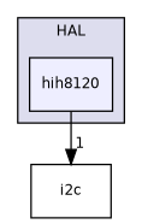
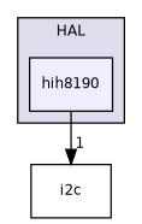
  digraph {
    compound=true
    node [fontname=Helvetica fontsize=10 shape=box]
-   n1 [fillcolor="#eeeeff" label=hih8120 pencolor=black style=filled]
+   n1 [fillcolor="#eeeeff" label=hih8190 pencolor=black style=filled]
    n2 [label=i2c]
    subgraph cluster_1 {
      bgcolor="#ddddee"
      fontname=Helvetica
      fontsize=10
      label=HAL
      pencolor=black
      n1
    }
    n1 -> n2 [headlabel=1 labeldistance=1.5 labelfontname=Helvetica labelfontsize=10]
  }
